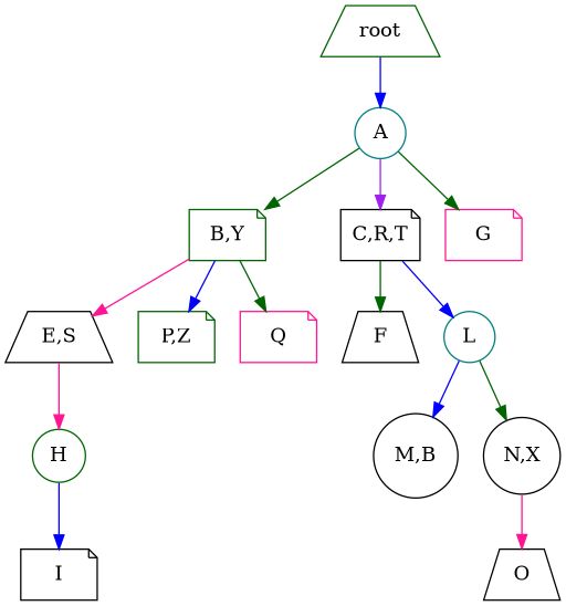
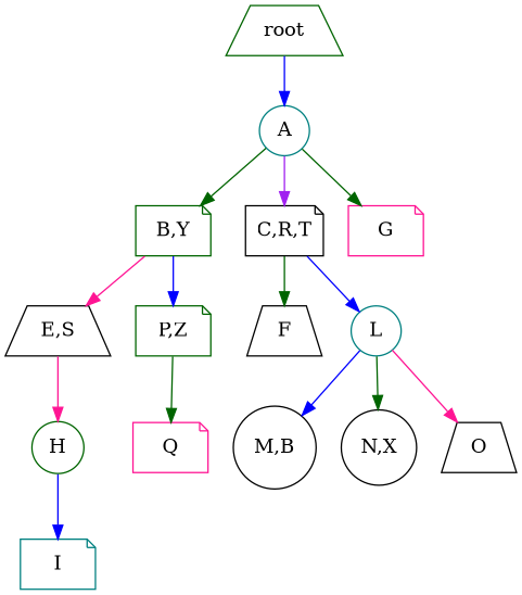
  strict digraph {
    node [color=black shape=note]
    edge [color=blue]
    n1 [color=darkgreen label=root shape=trapezium]
    n2 [color=teal label=A shape=circle]
    n3 [color=darkgreen label="B,Y"]
    n4 [label="C,R,T"]
    n5 [color=deeppink label=G]
    n6 [label="E,S" shape=trapezium]
    n7 [color=darkgreen label="P,Z"]
    n8 [color=deeppink label=Q]
    n9 [label=F shape=trapezium]
    n10 [color=teal label=L shape=circle]
    n11 [color=darkgreen label=H shape=circle]
    n12 [label="M,B" shape=circle]
    n13 [label="N,X" shape=circle]
-   n14 [label=I]
+   n14 [color=teal label=I]
    n15 [label=O shape=trapezium]
    n1 -> n2
    n2 -> n3 [color=darkgreen]
    n2 -> n4 [color=purple]
    n2 -> n5 [color=darkgreen]
    n3 -> n6 [color=deeppink]
    n3 -> n7
-   n3 -> n8 [color=darkgreen]
+   n7 -> n8 [color=darkgreen]
    n4 -> n9 [color=darkgreen]
    n4 -> n10
    n6 -> n11 [color=deeppink]
    n10 -> n12
    n10 -> n13 [color=darkgreen]
    n11 -> n14
-   n13 -> n15 [color=deeppink]
+   n10 -> n15 [color=deeppink]
  }
